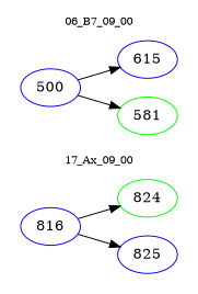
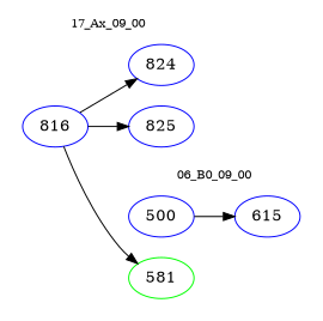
  digraph {
    rankdir=LR
    node [color=blue]
    edge [color=black]
    n1 [label=816]
    n2 [label=825]
-   n3 [color=green label=824]
+   n3 [label=824]
    n4 [label=500]
    n5 [color=green label=581]
    n6 [label=615]
    subgraph cluster_1 {
      color=white
      fontsize=10
      label="17_Ax_09_00"
      n1
      n2
      n3
    }
    subgraph cluster_2 {
      color=white
      fontsize=10
-     label="06_B7_09_00"
+     label="06_B0_09_00"
      n4
      n5
      n6
    }
    n1 -> n2
    n1 -> n3
-   n4 -> n5
+   n1 -> n5
    n4 -> n6
  }
